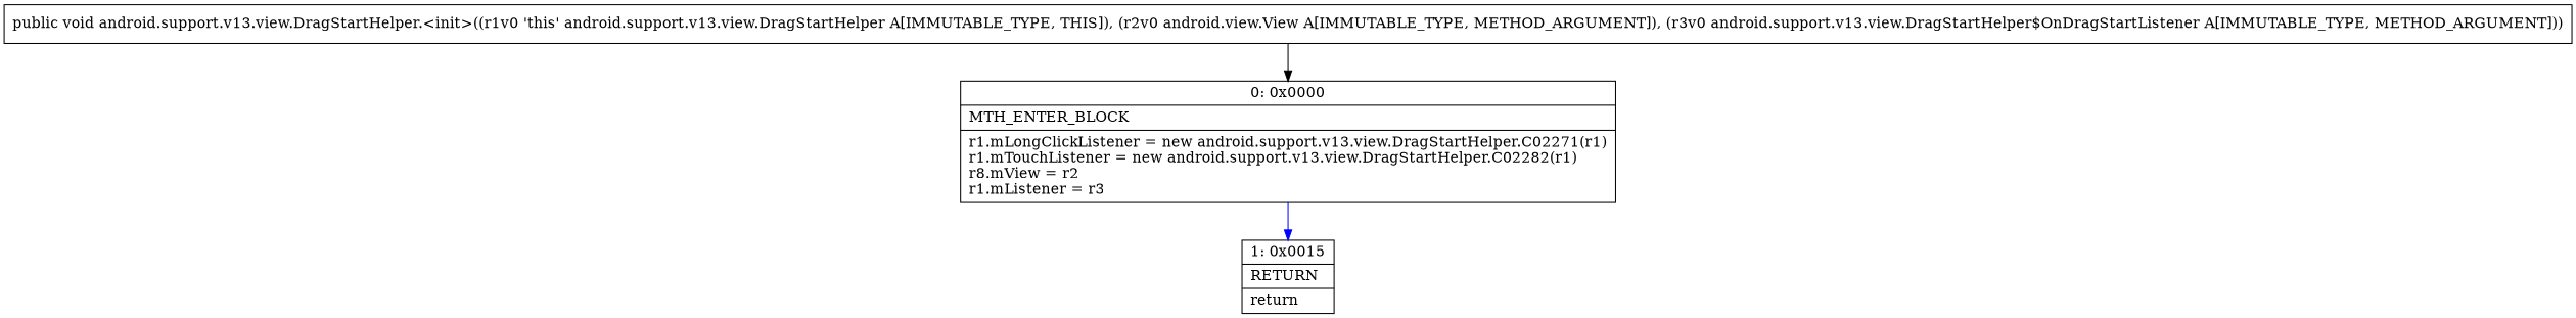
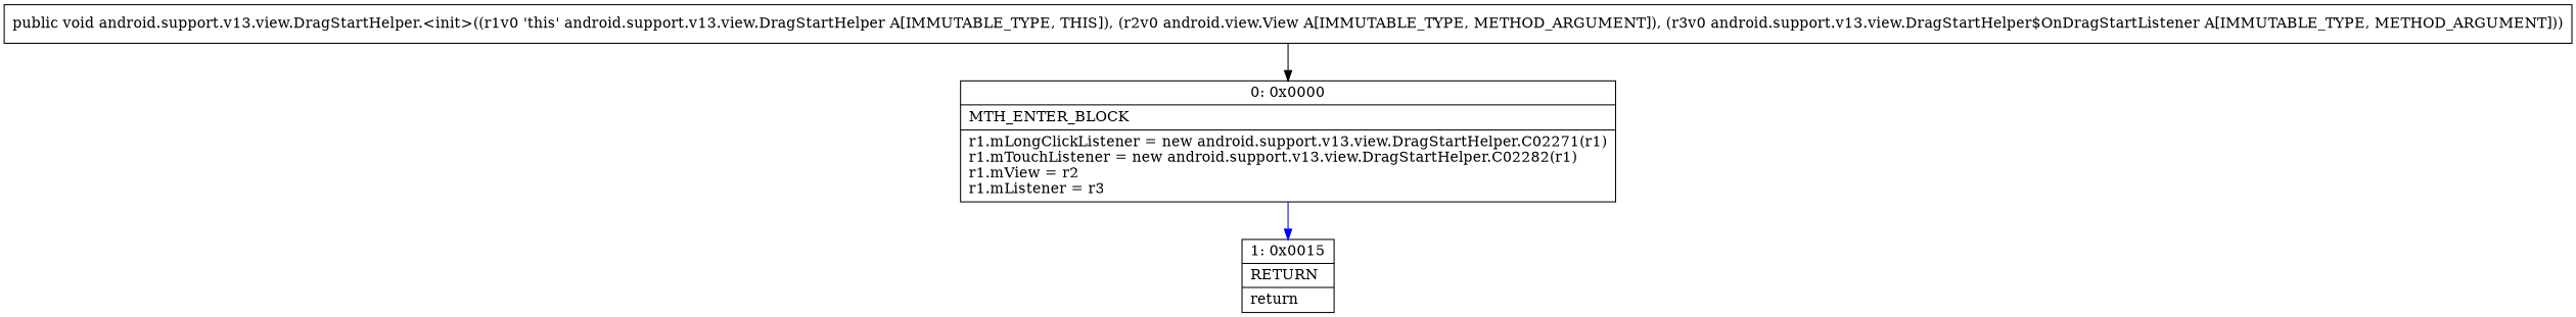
  digraph {
    node [shape=record]
-   n1 [label="{0\:\ 0x0000|MTH_ENTER_BLOCK\l|r1.mLongClickListener = new android.support.v13.view.DragStartHelper.C02271(r1)\lr1.mTouchListener = new android.support.v13.view.DragStartHelper.C02282(r1)\lr8.mView = r2\lr1.mListener = r3\l}"]
+   n1 [label="{0\:\ 0x0000|MTH_ENTER_BLOCK\l|r1.mLongClickListener = new android.support.v13.view.DragStartHelper.C02271(r1)\lr1.mTouchListener = new android.support.v13.view.DragStartHelper.C02282(r1)\lr1.mView = r2\lr1.mListener = r3\l}"]
    n2 [label="{1\:\ 0x0015|RETURN\l|return\l}"]
    n3 [label="{public void android.support.v13.view.DragStartHelper.\<init\>((r1v0 'this' android.support.v13.view.DragStartHelper A[IMMUTABLE_TYPE, THIS]), (r2v0 android.view.View A[IMMUTABLE_TYPE, METHOD_ARGUMENT]), (r3v0 android.support.v13.view.DragStartHelper$OnDragStartListener A[IMMUTABLE_TYPE, METHOD_ARGUMENT])) }"]
    n1 -> n2 [color=blue]
    n3 -> n1 [color=black]
  }
